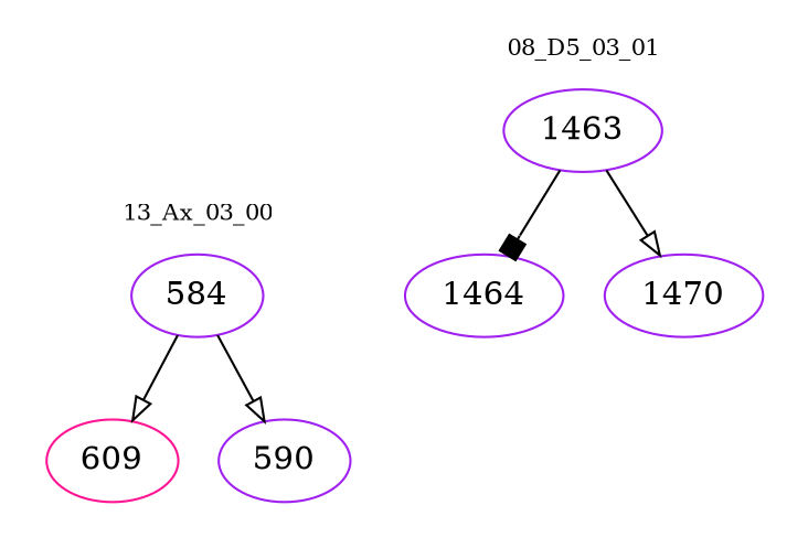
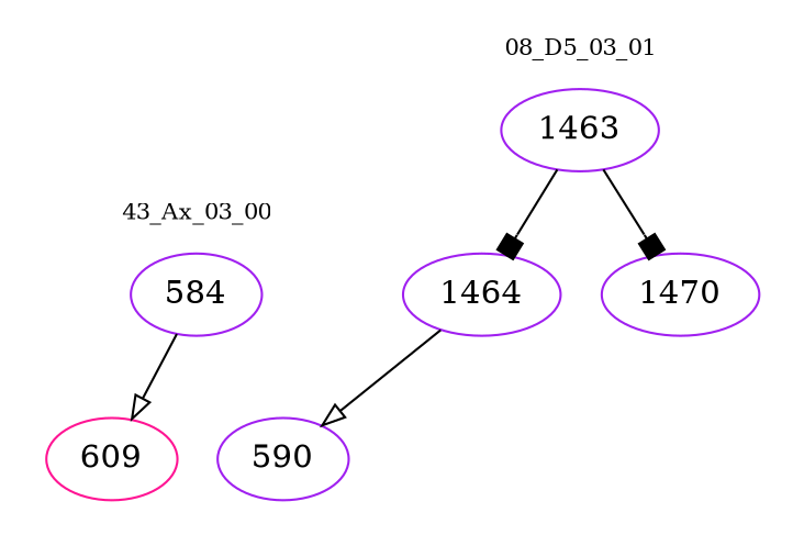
  digraph {
    node [color=purple]
    edge [arrowhead=onormal color=black]
    n1 [label=584]
    n2 [color=deeppink label=609]
    n3 [label=590]
    n4 [label=1463]
    n5 [label=1464]
    n6 [label=1470]
    subgraph cluster_1 {
      color=white
      fontsize=10
-     label="13_Ax_03_00"
+     label="43_Ax_03_00"
      n1
      n2
      n3
    }
    subgraph cluster_2 {
      color=white
      fontsize=10
      label="08_D5_03_01"
      n4
      n5
      n6
    }
    n1 -> n2
-   n1 -> n3
+   n5 -> n3
    n4 -> n5 [arrowhead=box]
-   n4 -> n6
+   n4 -> n6 [arrowhead=box]
  }
